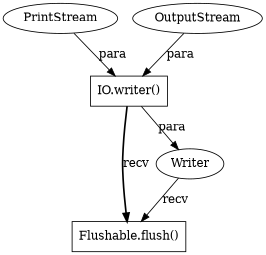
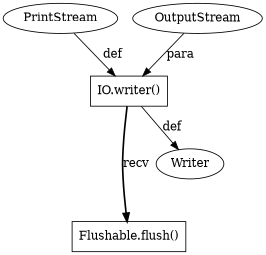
  digraph {
    node [shape=ellipse]
    edge [style=solid]
    n1 [label="Flushable.flush()" shape=box]
    n2 [label=Writer]
    n3 [label="IO.writer()" shape=box]
    n4 [label=PrintStream]
    n5 [label=OutputStream]
-   n2 -> n1 [label=recv]
    n3 -> n1 [label=recv style=bold]
-   n3 -> n2 [label=para]
-   n4 -> n3 [label=para]
+   n3 -> n2 [label=def]
+   n4 -> n3 [label=def]
    n5 -> n3 [label=para]
  }
